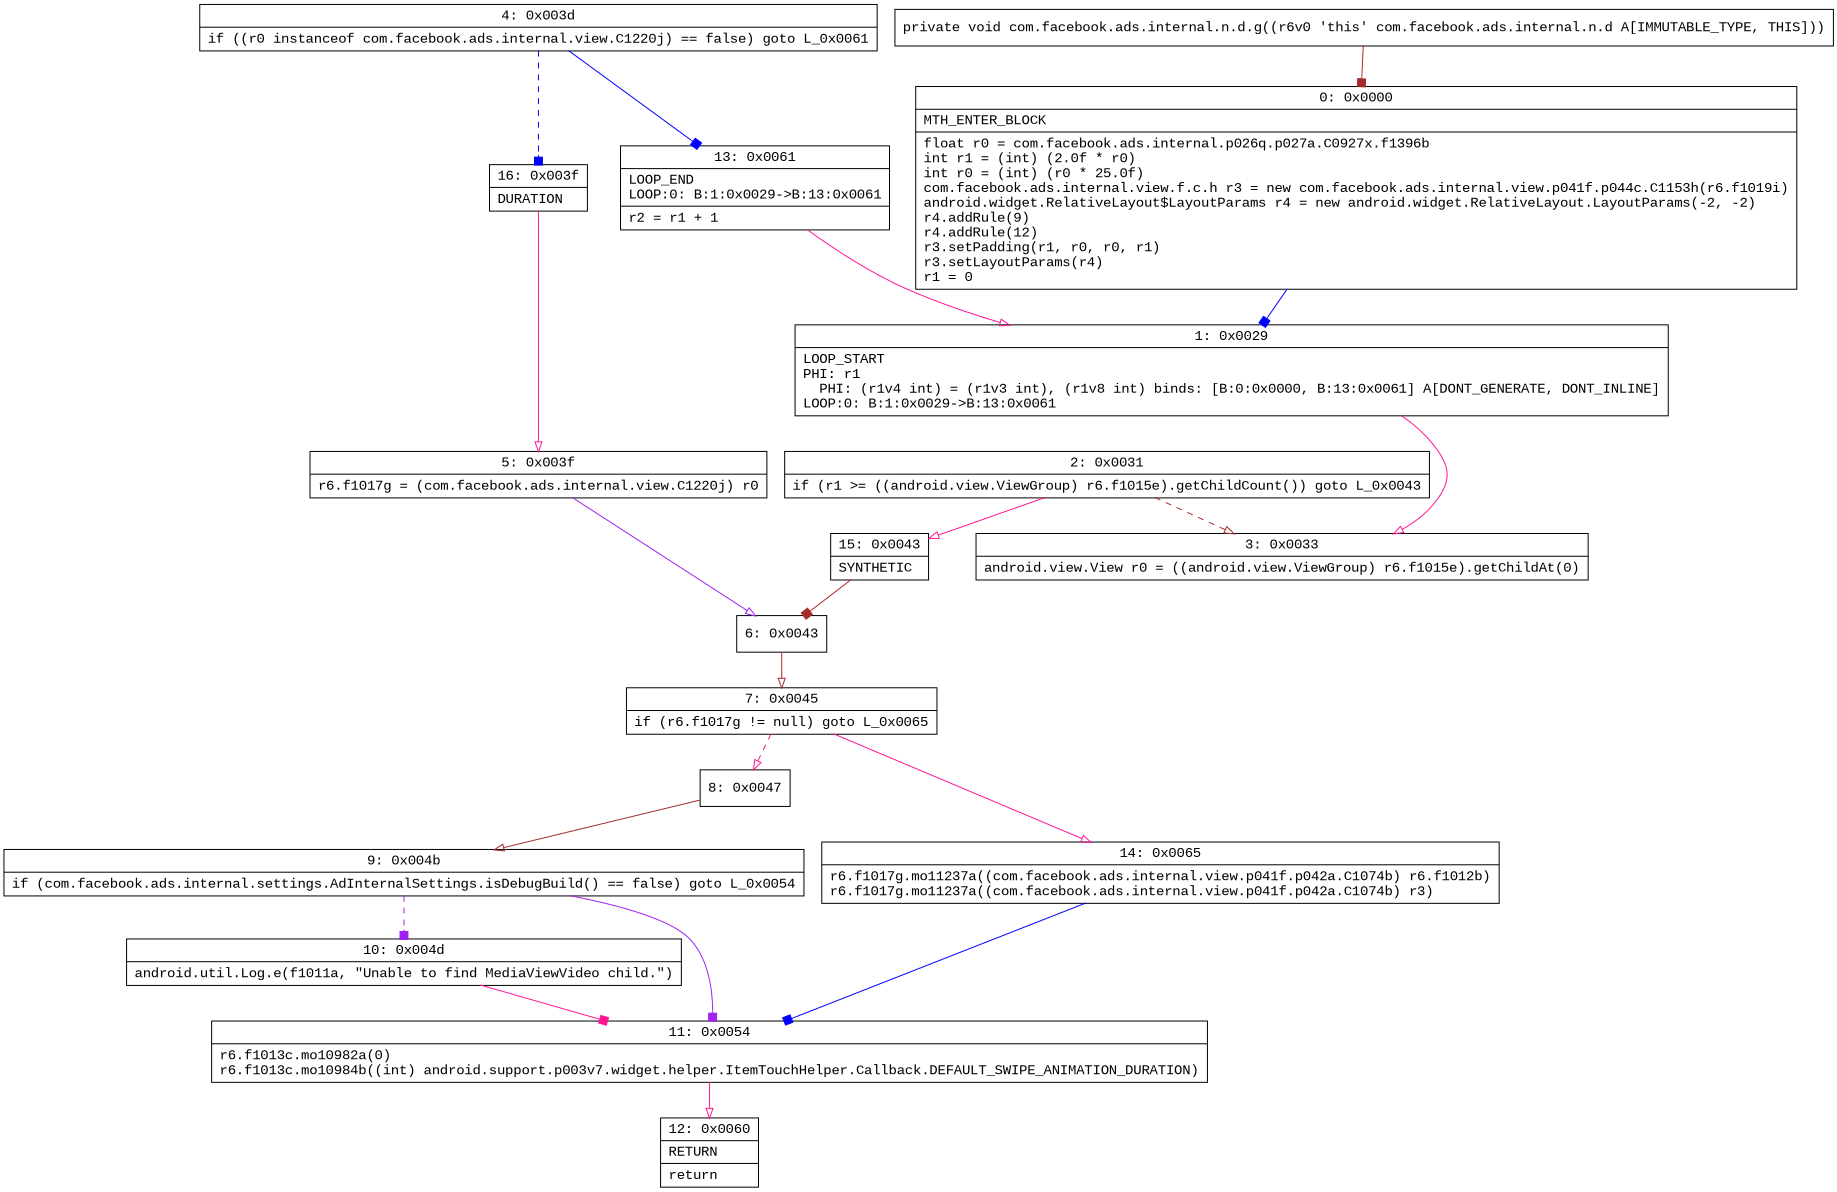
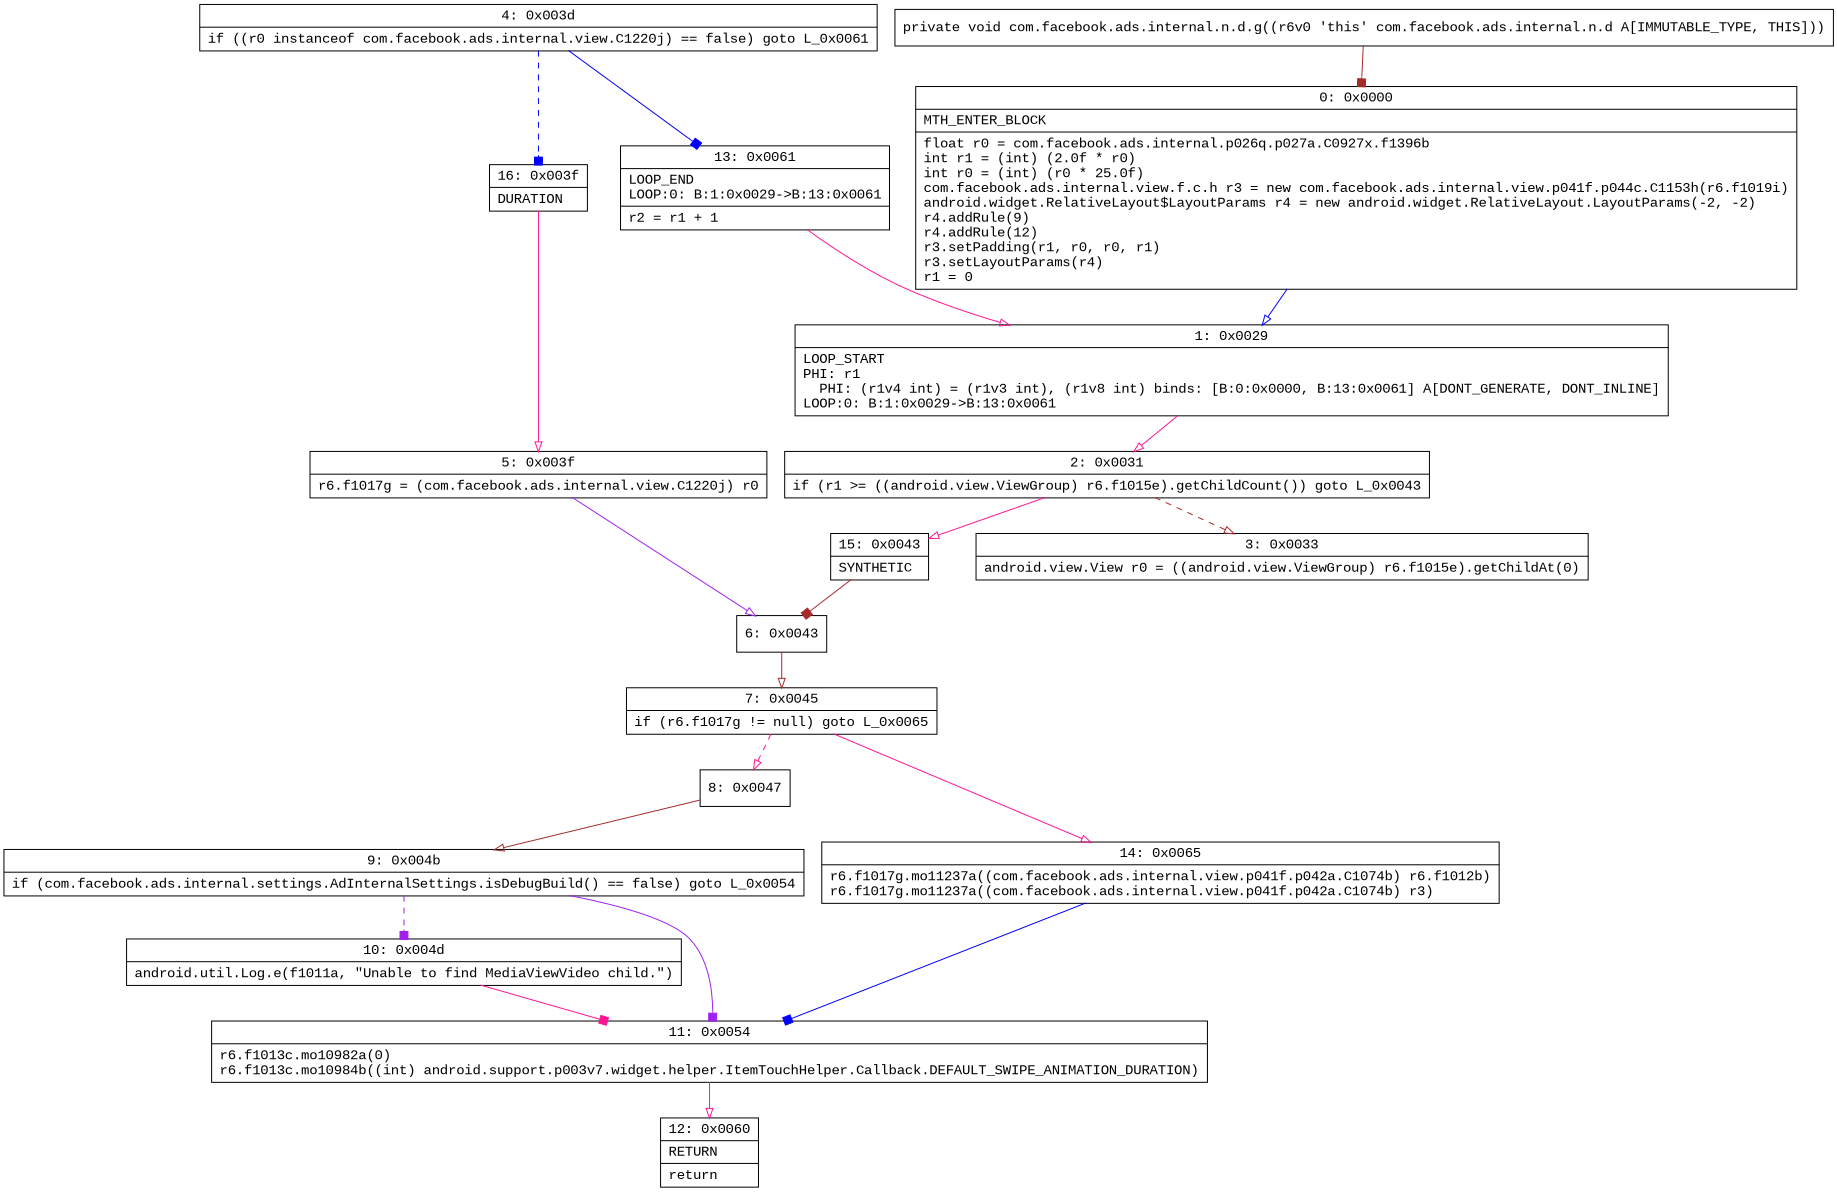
  digraph {
    fontname="Liberation Mono"
    node [fontname="Liberation Mono" shape=record]
    edge [arrowhead=onormal color=deeppink fontname="Liberation Mono"]
    n1 [label="{0\:\ 0x0000|MTH_ENTER_BLOCK\l|float r0 = com.facebook.ads.internal.p026q.p027a.C0927x.f1396b\lint r1 = (int) (2.0f * r0)\lint r0 = (int) (r0 * 25.0f)\lcom.facebook.ads.internal.view.f.c.h r3 = new com.facebook.ads.internal.view.p041f.p044c.C1153h(r6.f1019i)\landroid.widget.RelativeLayout$LayoutParams r4 = new android.widget.RelativeLayout.LayoutParams(\-2, \-2)\lr4.addRule(9)\lr4.addRule(12)\lr3.setPadding(r1, r0, r0, r1)\lr3.setLayoutParams(r4)\lr1 = 0\l}"]
    n2 [label="{1\:\ 0x0029|LOOP_START\lPHI: r1 \l  PHI: (r1v4 int) = (r1v3 int), (r1v8 int) binds: [B:0:0x0000, B:13:0x0061] A[DONT_GENERATE, DONT_INLINE]\lLOOP:0: B:1:0x0029\-\>B:13:0x0061\l}"]
    n3 [label="{2\:\ 0x0031|if (r1 \>= ((android.view.ViewGroup) r6.f1015e).getChildCount()) goto L_0x0043\l}"]
    n4 [label="{3\:\ 0x0033|android.view.View r0 = ((android.view.ViewGroup) r6.f1015e).getChildAt(0)\l}"]
    n5 [label="{15\:\ 0x0043|SYNTHETIC\l}"]
    n6 [label="{6\:\ 0x0043}"]
    n7 [label="{4\:\ 0x003d|if ((r0 instanceof com.facebook.ads.internal.view.C1220j) == false) goto L_0x0061\l}"]
    n8 [label="{13\:\ 0x0061|LOOP_END\lLOOP:0: B:1:0x0029\-\>B:13:0x0061\l|r2 = r1 + 1\l}"]
    n9 [label="{16\:\ 0x003f|DURATION\l}"]
    n10 [label="{5\:\ 0x003f|r6.f1017g = (com.facebook.ads.internal.view.C1220j) r0\l}"]
    n11 [label="{7\:\ 0x0045|if (r6.f1017g != null) goto L_0x0065\l}"]
    n12 [label="{8\:\ 0x0047}"]
    n13 [label="{14\:\ 0x0065|r6.f1017g.mo11237a((com.facebook.ads.internal.view.p041f.p042a.C1074b) r6.f1012b)\lr6.f1017g.mo11237a((com.facebook.ads.internal.view.p041f.p042a.C1074b) r3)\l}"]
    n14 [label="{9\:\ 0x004b|if (com.facebook.ads.internal.settings.AdInternalSettings.isDebugBuild() == false) goto L_0x0054\l}"]
    n15 [label="{11\:\ 0x0054|r6.f1013c.mo10982a(0)\lr6.f1013c.mo10984b((int) android.support.p003v7.widget.helper.ItemTouchHelper.Callback.DEFAULT_SWIPE_ANIMATION_DURATION)\l}"]
    n16 [label="{10\:\ 0x004d|android.util.Log.e(f1011a, \"Unable to find MediaViewVideo child.\")\l}"]
    n17 [label="{12\:\ 0x0060|RETURN\l|return\l}"]
    n18 [label="{private void com.facebook.ads.internal.n.d.g((r6v0 'this' com.facebook.ads.internal.n.d A[IMMUTABLE_TYPE, THIS])) }"]
-   n1 -> n2 [arrowhead=box color=blue]
-   n2 -> n4
+   n1 -> n2 [color=blue]
+   n2 -> n3
    n3 -> n4 [color=brown style=dashed]
    n3 -> n5
    n5 -> n6 [arrowhead=box color=brown]
    n6 -> n11 [color=brown]
    n7 -> n8 [arrowhead=box color=blue]
    n7 -> n9 [arrowhead=box color=blue style=dashed]
    n8 -> n2
    n9 -> n10
    n10 -> n6 [color=purple]
    n11 -> n12 [style=dashed]
    n11 -> n13
    n12 -> n14 [color=brown]
    n13 -> n15 [arrowhead=box color=blue]
    n14 -> n15 [arrowhead=box color=purple]
    n14 -> n16 [arrowhead=box color=purple style=dashed]
    n15 -> n17
    n16 -> n15 [arrowhead=box]
    n18 -> n1 [arrowhead=box color=brown]
  }
